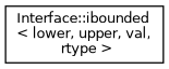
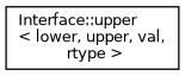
  digraph {
    rankdir=LR
-   n1 [color=black fillcolor=white fontname=Helvetica fontsize=10 height=0.2 label="Interface::ibounded\l\< lower, upper, val,\l rtype \>" shape=record style=filled width=0.4]
+   n1 [color=black fillcolor=white fontname=Helvetica fontsize=10 height=0.2 label="Interface::upper\l\< lower, upper, val,\l rtype \>" shape=record style=filled width=0.4]
  }
